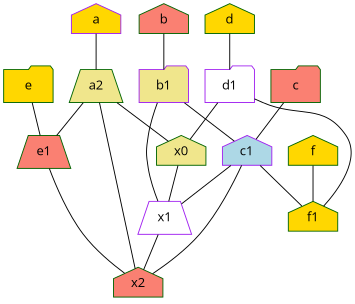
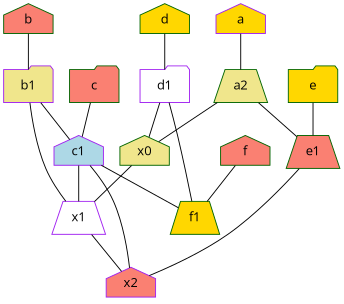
  graph {
    fontname="Open Sans"
    node [color=darkgreen fillcolor=salmon fontname="Open Sans" labelfontsize=50 shape=house style=filled]
    edge [fontname="Open Sans"]
    n1 [fillcolor=khaki label=a2 shape=trapezium]
    e1 [shape=trapezium]
-   x2
+   x2 [color=purple]
    x0 [fillcolor=khaki]
    x1 [color=purple fillcolor=white shape=trapezium]
    a [color=purple fillcolor=gold]
    b1 [color=purple fillcolor=khaki shape=folder]
    b
    c1 [color=purple fillcolor=lightblue]
    d1 [color=purple fillcolor=white shape=folder]
-   f1 [fillcolor=gold]
-   f [fillcolor=gold]
+   f1 [fillcolor=gold shape=trapezium]
+   f
    c [shape=folder]
    e [fillcolor=gold shape=folder]
    d [fillcolor=gold]
    n1 -- e1
-   n1 -- x2
    n1 -- x0
    e1 -- x2
    x0 -- x1
    x1 -- x2
    a -- n1
    b1 -- x1
    b1 -- c1
    b -- b1
    c1 -- x2
    c1 -- x1
    c1 -- f1
    d1 -- x0
    d1 -- f1
    f -- f1
    c -- c1
    e -- e1
    d -- d1
  }
